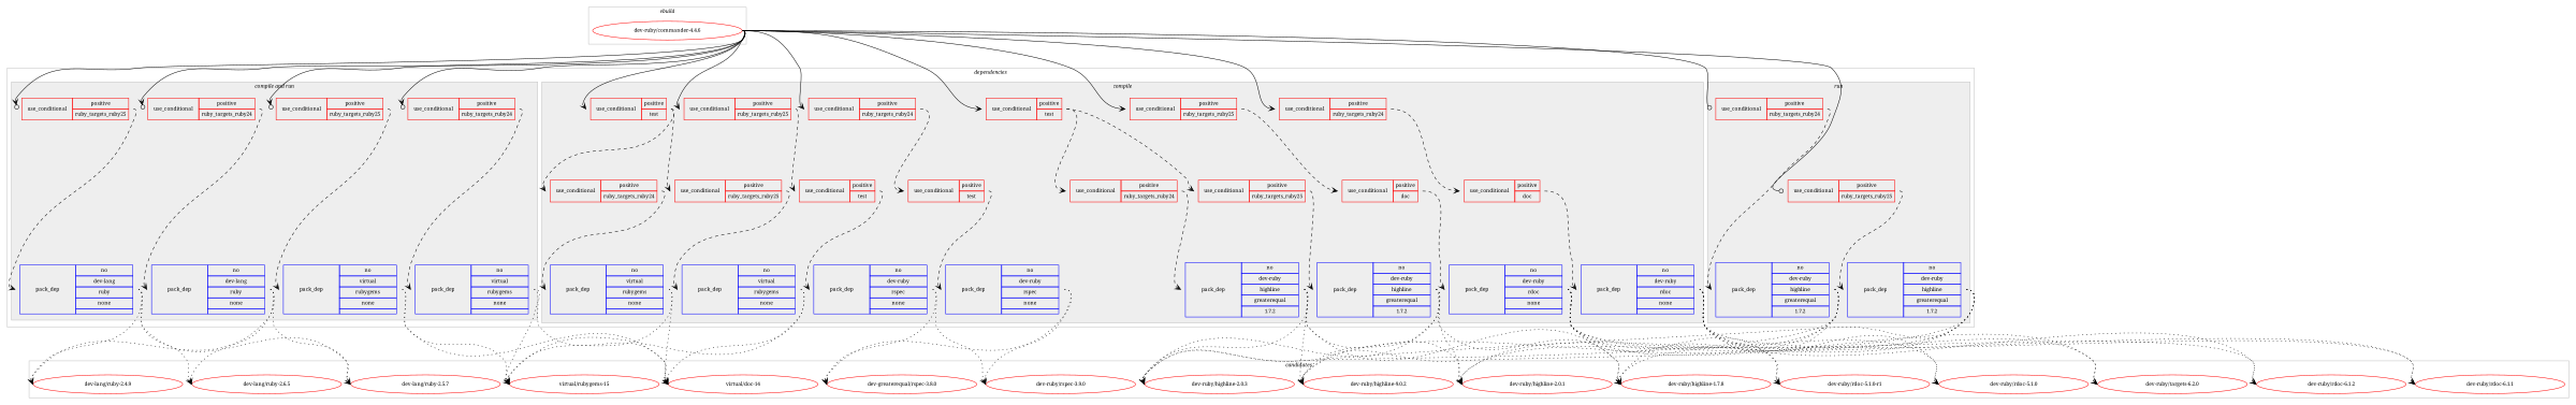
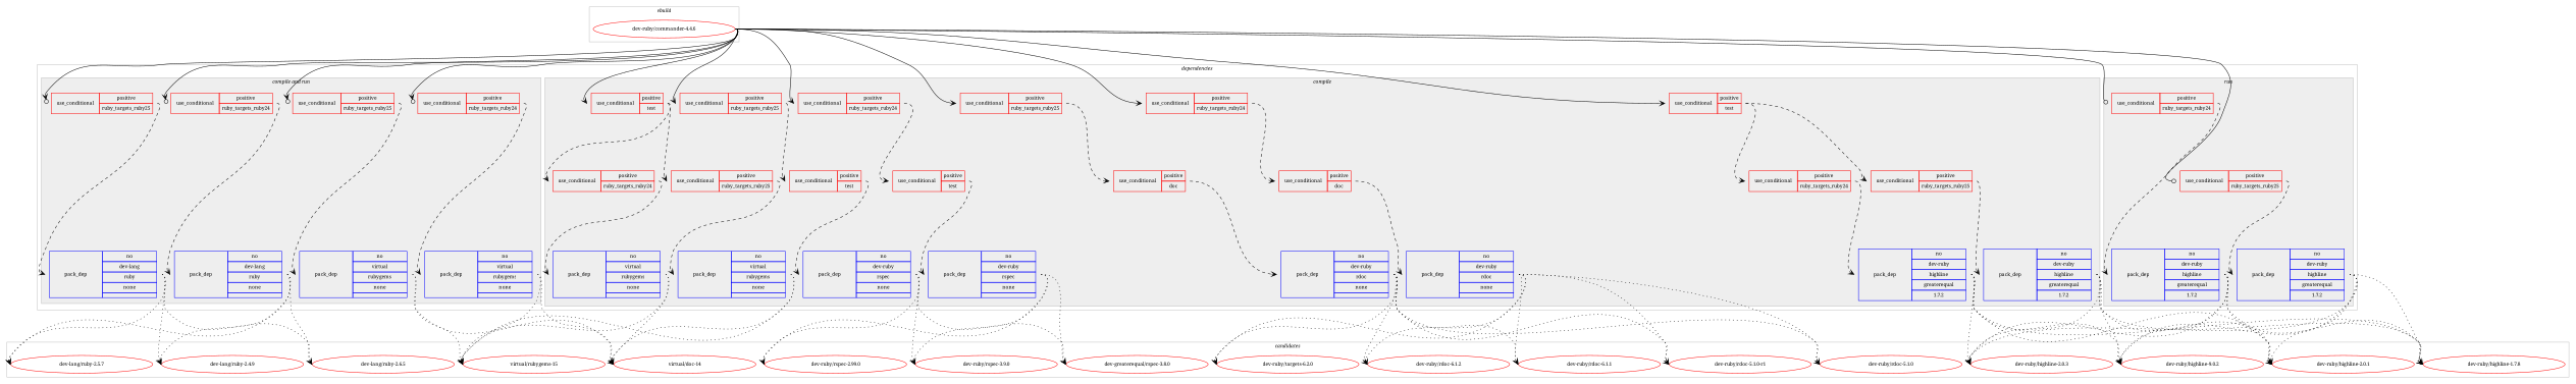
  digraph {
    compound=true
    concentrate=true
    fontname="Noto Serif"
    fontsize=10
    newrank=true
    rankdir=TB
    ranksep=1.5
    node [color=red fontname="Noto Serif" fontsize=10 shape=none]
    edge [arrowhead=vee fontname="Noto Serif" headport=w style=dotted tailport=e weight=100]
    n1 [label="dev-ruby/commander-4.4.6" width=4 shape=""]
    n2 [color=blue label=<<TABLE BORDER="0" CELLBORDER="1" CELLSPACING="0" CELLPADDING="4" WIDTH="220"><TR><TD ROWSPAN="6" CELLPADDING="30">pack_dep</TD></TR><TR><TD WIDTH="110">no</TD></TR><TR><TD>dev-ruby</TD></TR><TR><TD>rdoc</TD></TR><TR><TD>none</TD></TR><TR><TD></TD></TR></TABLE>>]
    n3 [label=<<TABLE BORDER="0" CELLBORDER="1" CELLSPACING="0" CELLPADDING="4"><TR><TD ROWSPAN="3" CELLPADDING="10">use_conditional</TD></TR><TR><TD>positive</TD></TR><TR><TD>doc</TD></TR></TABLE>>]
    n4 [label=<<TABLE BORDER="0" CELLBORDER="1" CELLSPACING="0" CELLPADDING="4"><TR><TD ROWSPAN="3" CELLPADDING="10">use_conditional</TD></TR><TR><TD>positive</TD></TR><TR><TD>ruby_targets_ruby24</TD></TR></TABLE>>]
    n5 [color=blue label=<<TABLE BORDER="0" CELLBORDER="1" CELLSPACING="0" CELLPADDING="4" WIDTH="220"><TR><TD ROWSPAN="6" CELLPADDING="30">pack_dep</TD></TR><TR><TD WIDTH="110">no</TD></TR><TR><TD>dev-ruby</TD></TR><TR><TD>rspec</TD></TR><TR><TD>none</TD></TR><TR><TD></TD></TR></TABLE>>]
    n6 [label=<<TABLE BORDER="0" CELLBORDER="1" CELLSPACING="0" CELLPADDING="4"><TR><TD ROWSPAN="3" CELLPADDING="10">use_conditional</TD></TR><TR><TD>positive</TD></TR><TR><TD>test</TD></TR></TABLE>>]
    n7 [label=<<TABLE BORDER="0" CELLBORDER="1" CELLSPACING="0" CELLPADDING="4"><TR><TD ROWSPAN="3" CELLPADDING="10">use_conditional</TD></TR><TR><TD>positive</TD></TR><TR><TD>ruby_targets_ruby24</TD></TR></TABLE>>]
    n8 [color=blue label=<<TABLE BORDER="0" CELLBORDER="1" CELLSPACING="0" CELLPADDING="4" WIDTH="220"><TR><TD ROWSPAN="6" CELLPADDING="30">pack_dep</TD></TR><TR><TD WIDTH="110">no</TD></TR><TR><TD>dev-ruby</TD></TR><TR><TD>rdoc</TD></TR><TR><TD>none</TD></TR><TR><TD></TD></TR></TABLE>>]
    n9 [label=<<TABLE BORDER="0" CELLBORDER="1" CELLSPACING="0" CELLPADDING="4"><TR><TD ROWSPAN="3" CELLPADDING="10">use_conditional</TD></TR><TR><TD>positive</TD></TR><TR><TD>doc</TD></TR></TABLE>>]
    n10 [label=<<TABLE BORDER="0" CELLBORDER="1" CELLSPACING="0" CELLPADDING="4"><TR><TD ROWSPAN="3" CELLPADDING="10">use_conditional</TD></TR><TR><TD>positive</TD></TR><TR><TD>ruby_targets_ruby25</TD></TR></TABLE>>]
    n11 [color=blue label=<<TABLE BORDER="0" CELLBORDER="1" CELLSPACING="0" CELLPADDING="4" WIDTH="220"><TR><TD ROWSPAN="6" CELLPADDING="30">pack_dep</TD></TR><TR><TD WIDTH="110">no</TD></TR><TR><TD>dev-ruby</TD></TR><TR><TD>rspec</TD></TR><TR><TD>none</TD></TR><TR><TD></TD></TR></TABLE>>]
    n12 [label=<<TABLE BORDER="0" CELLBORDER="1" CELLSPACING="0" CELLPADDING="4"><TR><TD ROWSPAN="3" CELLPADDING="10">use_conditional</TD></TR><TR><TD>positive</TD></TR><TR><TD>test</TD></TR></TABLE>>]
    n13 [label=<<TABLE BORDER="0" CELLBORDER="1" CELLSPACING="0" CELLPADDING="4"><TR><TD ROWSPAN="3" CELLPADDING="10">use_conditional</TD></TR><TR><TD>positive</TD></TR><TR><TD>ruby_targets_ruby25</TD></TR></TABLE>>]
    n14 [color=blue label=<<TABLE BORDER="0" CELLBORDER="1" CELLSPACING="0" CELLPADDING="4" WIDTH="220"><TR><TD ROWSPAN="6" CELLPADDING="30">pack_dep</TD></TR><TR><TD WIDTH="110">no</TD></TR><TR><TD>dev-ruby</TD></TR><TR><TD>highline</TD></TR><TR><TD>greaterequal</TD></TR><TR><TD>1.7.2</TD></TR></TABLE>>]
    n15 [label=<<TABLE BORDER="0" CELLBORDER="1" CELLSPACING="0" CELLPADDING="4"><TR><TD ROWSPAN="3" CELLPADDING="10">use_conditional</TD></TR><TR><TD>positive</TD></TR><TR><TD>ruby_targets_ruby24</TD></TR></TABLE>>]
    n16 [color=blue label=<<TABLE BORDER="0" CELLBORDER="1" CELLSPACING="0" CELLPADDING="4" WIDTH="220"><TR><TD ROWSPAN="6" CELLPADDING="30">pack_dep</TD></TR><TR><TD WIDTH="110">no</TD></TR><TR><TD>dev-ruby</TD></TR><TR><TD>highline</TD></TR><TR><TD>greaterequal</TD></TR><TR><TD>1.7.2</TD></TR></TABLE>>]
    n17 [label=<<TABLE BORDER="0" CELLBORDER="1" CELLSPACING="0" CELLPADDING="4"><TR><TD ROWSPAN="3" CELLPADDING="10">use_conditional</TD></TR><TR><TD>positive</TD></TR><TR><TD>ruby_targets_ruby25</TD></TR></TABLE>>]
    n18 [label=<<TABLE BORDER="0" CELLBORDER="1" CELLSPACING="0" CELLPADDING="4"><TR><TD ROWSPAN="3" CELLPADDING="10">use_conditional</TD></TR><TR><TD>positive</TD></TR><TR><TD>test</TD></TR></TABLE>>]
    n19 [color=blue label=<<TABLE BORDER="0" CELLBORDER="1" CELLSPACING="0" CELLPADDING="4" WIDTH="220"><TR><TD ROWSPAN="6" CELLPADDING="30">pack_dep</TD></TR><TR><TD WIDTH="110">no</TD></TR><TR><TD>virtual</TD></TR><TR><TD>rubygems</TD></TR><TR><TD>none</TD></TR><TR><TD></TD></TR></TABLE>>]
    n20 [label=<<TABLE BORDER="0" CELLBORDER="1" CELLSPACING="0" CELLPADDING="4"><TR><TD ROWSPAN="3" CELLPADDING="10">use_conditional</TD></TR><TR><TD>positive</TD></TR><TR><TD>ruby_targets_ruby24</TD></TR></TABLE>>]
    n21 [color=blue label=<<TABLE BORDER="0" CELLBORDER="1" CELLSPACING="0" CELLPADDING="4" WIDTH="220"><TR><TD ROWSPAN="6" CELLPADDING="30">pack_dep</TD></TR><TR><TD WIDTH="110">no</TD></TR><TR><TD>virtual</TD></TR><TR><TD>rubygems</TD></TR><TR><TD>none</TD></TR><TR><TD></TD></TR></TABLE>>]
    n22 [label=<<TABLE BORDER="0" CELLBORDER="1" CELLSPACING="0" CELLPADDING="4"><TR><TD ROWSPAN="3" CELLPADDING="10">use_conditional</TD></TR><TR><TD>positive</TD></TR><TR><TD>ruby_targets_ruby25</TD></TR></TABLE>>]
    n23 [label=<<TABLE BORDER="0" CELLBORDER="1" CELLSPACING="0" CELLPADDING="4"><TR><TD ROWSPAN="3" CELLPADDING="10">use_conditional</TD></TR><TR><TD>positive</TD></TR><TR><TD>test</TD></TR></TABLE>>]
    n24 [color=blue label=<<TABLE BORDER="0" CELLBORDER="1" CELLSPACING="0" CELLPADDING="4" WIDTH="220"><TR><TD ROWSPAN="6" CELLPADDING="30">pack_dep</TD></TR><TR><TD WIDTH="110">no</TD></TR><TR><TD>dev-lang</TD></TR><TR><TD>ruby</TD></TR><TR><TD>none</TD></TR><TR><TD></TD></TR></TABLE>>]
    n25 [label=<<TABLE BORDER="0" CELLBORDER="1" CELLSPACING="0" CELLPADDING="4"><TR><TD ROWSPAN="3" CELLPADDING="10">use_conditional</TD></TR><TR><TD>positive</TD></TR><TR><TD>ruby_targets_ruby24</TD></TR></TABLE>>]
    n26 [color=blue label=<<TABLE BORDER="0" CELLBORDER="1" CELLSPACING="0" CELLPADDING="4" WIDTH="220"><TR><TD ROWSPAN="6" CELLPADDING="30">pack_dep</TD></TR><TR><TD WIDTH="110">no</TD></TR><TR><TD>virtual</TD></TR><TR><TD>rubygems</TD></TR><TR><TD>none</TD></TR><TR><TD></TD></TR></TABLE>>]
    n27 [label=<<TABLE BORDER="0" CELLBORDER="1" CELLSPACING="0" CELLPADDING="4"><TR><TD ROWSPAN="3" CELLPADDING="10">use_conditional</TD></TR><TR><TD>positive</TD></TR><TR><TD>ruby_targets_ruby24</TD></TR></TABLE>>]
    n28 [color=blue label=<<TABLE BORDER="0" CELLBORDER="1" CELLSPACING="0" CELLPADDING="4" WIDTH="220"><TR><TD ROWSPAN="6" CELLPADDING="30">pack_dep</TD></TR><TR><TD WIDTH="110">no</TD></TR><TR><TD>dev-lang</TD></TR><TR><TD>ruby</TD></TR><TR><TD>none</TD></TR><TR><TD></TD></TR></TABLE>>]
    n29 [label=<<TABLE BORDER="0" CELLBORDER="1" CELLSPACING="0" CELLPADDING="4"><TR><TD ROWSPAN="3" CELLPADDING="10">use_conditional</TD></TR><TR><TD>positive</TD></TR><TR><TD>ruby_targets_ruby25</TD></TR></TABLE>>]
    n30 [color=blue label=<<TABLE BORDER="0" CELLBORDER="1" CELLSPACING="0" CELLPADDING="4" WIDTH="220"><TR><TD ROWSPAN="6" CELLPADDING="30">pack_dep</TD></TR><TR><TD WIDTH="110">no</TD></TR><TR><TD>virtual</TD></TR><TR><TD>rubygems</TD></TR><TR><TD>none</TD></TR><TR><TD></TD></TR></TABLE>>]
    n31 [label=<<TABLE BORDER="0" CELLBORDER="1" CELLSPACING="0" CELLPADDING="4"><TR><TD ROWSPAN="3" CELLPADDING="10">use_conditional</TD></TR><TR><TD>positive</TD></TR><TR><TD>ruby_targets_ruby25</TD></TR></TABLE>>]
    n32 [color=blue label=<<TABLE BORDER="0" CELLBORDER="1" CELLSPACING="0" CELLPADDING="4" WIDTH="220"><TR><TD ROWSPAN="6" CELLPADDING="30">pack_dep</TD></TR><TR><TD WIDTH="110">no</TD></TR><TR><TD>dev-ruby</TD></TR><TR><TD>highline</TD></TR><TR><TD>greaterequal</TD></TR><TR><TD>1.7.2</TD></TR></TABLE>>]
    n33 [label=<<TABLE BORDER="0" CELLBORDER="1" CELLSPACING="0" CELLPADDING="4"><TR><TD ROWSPAN="3" CELLPADDING="10">use_conditional</TD></TR><TR><TD>positive</TD></TR><TR><TD>ruby_targets_ruby24</TD></TR></TABLE>>]
    n34 [color=blue label=<<TABLE BORDER="0" CELLBORDER="1" CELLSPACING="0" CELLPADDING="4" WIDTH="220"><TR><TD ROWSPAN="6" CELLPADDING="30">pack_dep</TD></TR><TR><TD WIDTH="110">no</TD></TR><TR><TD>dev-ruby</TD></TR><TR><TD>highline</TD></TR><TR><TD>greaterequal</TD></TR><TR><TD>1.7.2</TD></TR></TABLE>>]
    n35 [label=<<TABLE BORDER="0" CELLBORDER="1" CELLSPACING="0" CELLPADDING="4"><TR><TD ROWSPAN="3" CELLPADDING="10">use_conditional</TD></TR><TR><TD>positive</TD></TR><TR><TD>ruby_targets_ruby25</TD></TR></TABLE>>]
+   n36 [label="dev-ruby/rspec-2.99.0" width=4 shape=""]
    n37 [label="dev-greaterequal/rspec-3.8.0" width=4 shape=""]
    n38 [label="dev-ruby/rspec-3.9.0" width=4 shape=""]
    n39 [label="dev-ruby/rdoc-5.1.0" width=4 shape=""]
    n40 [label="dev-ruby/rdoc-5.1.0-r1" width=4 shape=""]
    n41 [label="dev-ruby/rdoc-6.1.1" width=4 shape=""]
    n42 [label="dev-ruby/rdoc-6.1.2" width=4 shape=""]
    n43 [label="dev-ruby/targets-6.2.0" width=4 shape=""]
    n44 [label="dev-ruby/highline-1.7.8" width=4 shape=""]
    n45 [label="dev-ruby/highline-2.0.1" width=4 shape=""]
    n46 [label="dev-ruby/highline-9.0.2" width=4 shape=""]
    n47 [label="dev-ruby/highline-2.0.3" width=4 shape=""]
    n48 [label="virtual/doc-14" width=4 shape=""]
    n49 [label="virtual/rubygems-15" width=4 shape=""]
    n50 [label="dev-lang/ruby-2.4.9" width=4 shape=""]
    n51 [label="dev-lang/ruby-2.5.7" width=4 shape=""]
    n52 [label="dev-lang/ruby-2.6.5" width=4 shape=""]
    subgraph cluster_1 {
      color=gray
      label=<<i>ebuild</i>>
      n1
    }
    subgraph cluster_2 {
      color=gray
      label=<<i>dependencies</i>>
      subgraph cluster_3 {
        color=gray
        fillcolor="#eeeeee"
        label=<<i>compile</i>>
        style=filled
        subgraph sub_4 {
          color=gray
          fillcolor="#eeeeee"
          label=<<i>compile</i>>
          style=filled
          n4
          subgraph sub_5 {
            color=gray
            fillcolor="#eeeeee"
            label=<<i>compile</i>>
            style=filled
            n3
            subgraph sub_6 {
              color=gray
              fillcolor="#eeeeee"
              label=<<i>compile</i>>
              style=filled
              n2
            }
          }
        }
        subgraph sub_7 {
          color=gray
          fillcolor="#eeeeee"
          label=<<i>compile</i>>
          style=filled
          n7
          subgraph sub_8 {
            color=gray
            fillcolor="#eeeeee"
            label=<<i>compile</i>>
            style=filled
            n6
            subgraph sub_9 {
              color=gray
              fillcolor="#eeeeee"
              label=<<i>compile</i>>
              style=filled
              n5
            }
          }
        }
        subgraph sub_10 {
          color=gray
          fillcolor="#eeeeee"
          label=<<i>compile</i>>
          style=filled
          n10
          subgraph sub_11 {
            color=gray
            fillcolor="#eeeeee"
            label=<<i>compile</i>>
            style=filled
            n9
            subgraph sub_12 {
              color=gray
              fillcolor="#eeeeee"
              label=<<i>compile</i>>
              style=filled
              n8
            }
          }
        }
        subgraph sub_13 {
          color=gray
          fillcolor="#eeeeee"
          label=<<i>compile</i>>
          style=filled
          n13
          subgraph sub_14 {
            color=gray
            fillcolor="#eeeeee"
            label=<<i>compile</i>>
            style=filled
            n12
            subgraph sub_15 {
              color=gray
              fillcolor="#eeeeee"
              label=<<i>compile</i>>
              style=filled
              n11
            }
          }
        }
        subgraph sub_16 {
          color=gray
          fillcolor="#eeeeee"
          label=<<i>compile</i>>
          style=filled
          n18
          subgraph sub_17 {
            color=gray
            fillcolor="#eeeeee"
            label=<<i>compile</i>>
            style=filled
            n15
            subgraph sub_18 {
              color=gray
              fillcolor="#eeeeee"
              label=<<i>compile</i>>
              style=filled
              n14
            }
          }
          subgraph sub_19 {
            color=gray
            fillcolor="#eeeeee"
            label=<<i>compile</i>>
            style=filled
            n17
            subgraph sub_20 {
              color=gray
              fillcolor="#eeeeee"
              label=<<i>compile</i>>
              style=filled
              n16
            }
          }
        }
        subgraph sub_21 {
          color=gray
          fillcolor="#eeeeee"
          label=<<i>compile</i>>
          style=filled
          n23
          subgraph sub_22 {
            color=gray
            fillcolor="#eeeeee"
            label=<<i>compile</i>>
            style=filled
            n20
            subgraph sub_23 {
              color=gray
              fillcolor="#eeeeee"
              label=<<i>compile</i>>
              style=filled
              n19
            }
          }
          subgraph sub_24 {
            color=gray
            fillcolor="#eeeeee"
            label=<<i>compile</i>>
            style=filled
            n22
            subgraph sub_25 {
              color=gray
              fillcolor="#eeeeee"
              label=<<i>compile</i>>
              style=filled
              n21
            }
          }
        }
      }
      subgraph cluster_26 {
        color=gray
        fillcolor="#eeeeee"
        label=<<i>compile and run</i>>
        style=filled
        subgraph sub_27 {
          color=gray
          fillcolor="#eeeeee"
          label=<<i>compile and run</i>>
          style=filled
          n25
          subgraph sub_28 {
            color=gray
            fillcolor="#eeeeee"
            label=<<i>compile and run</i>>
            style=filled
            n24
          }
        }
        subgraph sub_29 {
          color=gray
          fillcolor="#eeeeee"
          label=<<i>compile and run</i>>
          style=filled
          n27
          subgraph sub_30 {
            color=gray
            fillcolor="#eeeeee"
            label=<<i>compile and run</i>>
            style=filled
            n26
          }
        }
        subgraph sub_31 {
          color=gray
          fillcolor="#eeeeee"
          label=<<i>compile and run</i>>
          style=filled
          n29
          subgraph sub_32 {
            color=gray
            fillcolor="#eeeeee"
            label=<<i>compile and run</i>>
            style=filled
            n28
          }
        }
        subgraph sub_33 {
          color=gray
          fillcolor="#eeeeee"
          label=<<i>compile and run</i>>
          style=filled
          n31
          subgraph sub_34 {
            color=gray
            fillcolor="#eeeeee"
            label=<<i>compile and run</i>>
            style=filled
            n30
          }
        }
      }
      subgraph cluster_35 {
        color=gray
        fillcolor="#eeeeee"
        label=<<i>run</i>>
        style=filled
        subgraph sub_36 {
          color=gray
          fillcolor="#eeeeee"
          label=<<i>run</i>>
          style=filled
          n33
          subgraph sub_37 {
            color=gray
            fillcolor="#eeeeee"
            label=<<i>run</i>>
            style=filled
            n32
          }
        }
        subgraph sub_38 {
          color=gray
          fillcolor="#eeeeee"
          label=<<i>run</i>>
          style=filled
          n35
          subgraph sub_39 {
            color=gray
            fillcolor="#eeeeee"
            label=<<i>run</i>>
            style=filled
            n34
          }
        }
      }
    }
    subgraph cluster_40 {
      color=gray
      label=<<i>candidates</i>>
      rank=same
      subgraph sub_41 {
        color=black
        label=<<i>candidates</i>>
        nodesep=1
        rank=same
+       n36
        n37
        n38
      }
      subgraph sub_42 {
        color=black
        label=<<i>candidates</i>>
        nodesep=1
        rank=same
        n39
        n40
        n41
        n42
        n43
      }
      subgraph sub_43 {
        color=black
        label=<<i>candidates</i>>
        nodesep=1
        rank=same
        n39
        n40
        n41
        n42
        n43
      }
      subgraph sub_44 {
        color=black
        label=<<i>candidates</i>>
        nodesep=1
        rank=same
+       n36
        n37
        n38
      }
      subgraph sub_45 {
        color=black
        label=<<i>candidates</i>>
        nodesep=1
        rank=same
        n44
        n45
        n46
        n47
      }
      subgraph sub_46 {
        color=black
        label=<<i>candidates</i>>
        nodesep=1
        rank=same
        n44
        n45
        n46
        n47
      }
      subgraph sub_47 {
        color=black
        label=<<i>candidates</i>>
        nodesep=1
        rank=same
        n48
        n49
      }
      subgraph sub_48 {
        color=black
        label=<<i>candidates</i>>
        nodesep=1
        rank=same
        n48
        n49
      }
      subgraph sub_49 {
        color=black
        label=<<i>candidates</i>>
        nodesep=1
        rank=same
        n50
        n51
        n52
      }
      subgraph sub_50 {
        color=black
        label=<<i>candidates</i>>
        nodesep=1
        rank=same
        n48
        n49
      }
      subgraph sub_51 {
        color=black
        label=<<i>candidates</i>>
        nodesep=1
        rank=same
        n50
        n51
        n52
      }
      subgraph sub_52 {
        color=black
        label=<<i>candidates</i>>
        nodesep=1
        rank=same
        n48
        n49
      }
      subgraph sub_53 {
        color=black
        label=<<i>candidates</i>>
        nodesep=1
        rank=same
        n44
        n45
        n46
        n47
      }
      subgraph sub_54 {
        color=black
        label=<<i>candidates</i>>
        nodesep=1
        rank=same
        n44
        n45
        n46
        n47
      }
    }
    n1 -> n4 [style=solid weight=20]
    n1 -> n7 [style=solid weight=20]
    n1 -> n10 [style=solid weight=20]
    n1 -> n13 [style=solid weight=20]
    n1 -> n18 [style=solid weight=20]
    n1 -> n23 [style=solid weight=20]
    n1 -> n25 [arrowhead=odotvee style=solid weight=20]
    n1 -> n27 [arrowhead=odotvee style=solid weight=20]
    n1 -> n29 [arrowhead=odotvee style=solid weight=20]
    n1 -> n31 [arrowhead=odotvee style=solid weight=20]
    n1 -> n33 [arrowhead=odot style=solid weight=20]
    n1 -> n35 [arrowhead=odot style=solid weight=20]
    n2 -> n39
    n2 -> n40
    n2 -> n41
    n2 -> n42
    n2 -> n43
    n3 -> n2 [style=dashed weight=20]
    n4 -> n3 [style=dashed weight=20]
+   n5 -> n36
    n5 -> n37
    n5 -> n38
    n6 -> n5 [style=dashed weight=20]
    n7 -> n6 [style=dashed weight=20]
    n8 -> n39
    n8 -> n40
    n8 -> n41
    n8 -> n42
    n8 -> n43
    n9 -> n8 [style=dashed weight=20]
    n10 -> n9 [style=dashed weight=20]
+   n11 -> n36
    n11 -> n37
    n11 -> n38
    n12 -> n11 [style=dashed weight=20]
    n13 -> n12 [style=dashed weight=20]
    n14 -> n44
    n14 -> n45
    n14 -> n46
    n14 -> n47
    n15 -> n14 [style=dashed weight=20]
    n16 -> n44
    n16 -> n45
    n16 -> n46
    n16 -> n47
    n17 -> n16 [style=dashed weight=20]
    n18 -> n15 [style=dashed weight=20]
    n18 -> n17 [style=dashed weight=20]
    n19 -> n48
    n19 -> n49
    n20 -> n19 [style=dashed weight=20]
    n21 -> n48
    n21 -> n49
    n22 -> n21 [style=dashed weight=20]
    n23 -> n20 [style=dashed weight=20]
    n23 -> n22 [style=dashed weight=20]
    n24 -> n50
    n24 -> n51
    n24 -> n52
    n25 -> n24 [style=dashed weight=20]
    n26 -> n48
    n26 -> n49
    n27 -> n26 [style=dashed weight=20]
    n28 -> n50
    n28 -> n51
    n28 -> n52
    n29 -> n28 [style=dashed weight=20]
    n30 -> n48
    n30 -> n49
    n31 -> n30 [style=dashed weight=20]
    n32 -> n44
    n32 -> n45
    n32 -> n46
    n32 -> n47
    n33 -> n32 [style=dashed weight=20]
    n34 -> n44
    n34 -> n45
    n34 -> n46
    n34 -> n47
    n35 -> n34 [style=dashed weight=20]
  }
